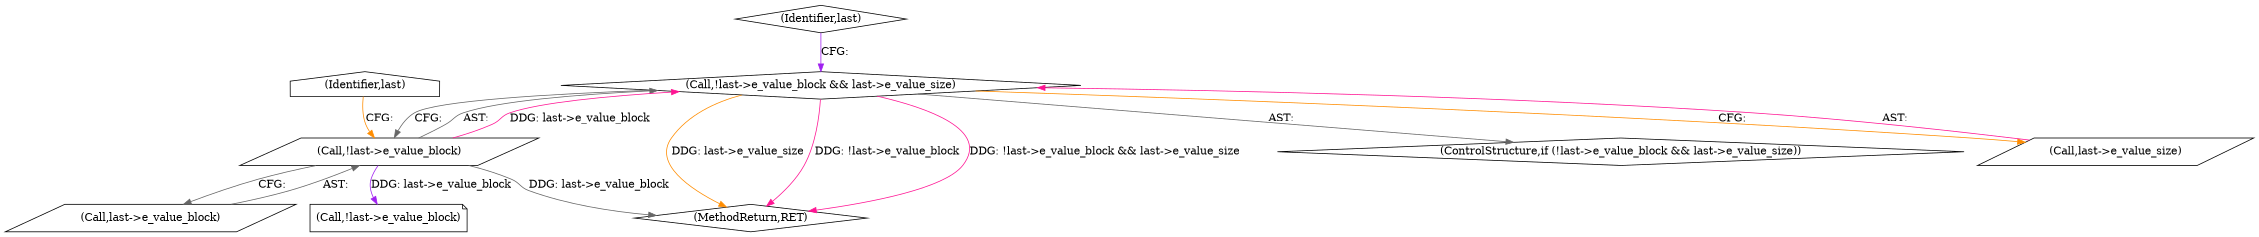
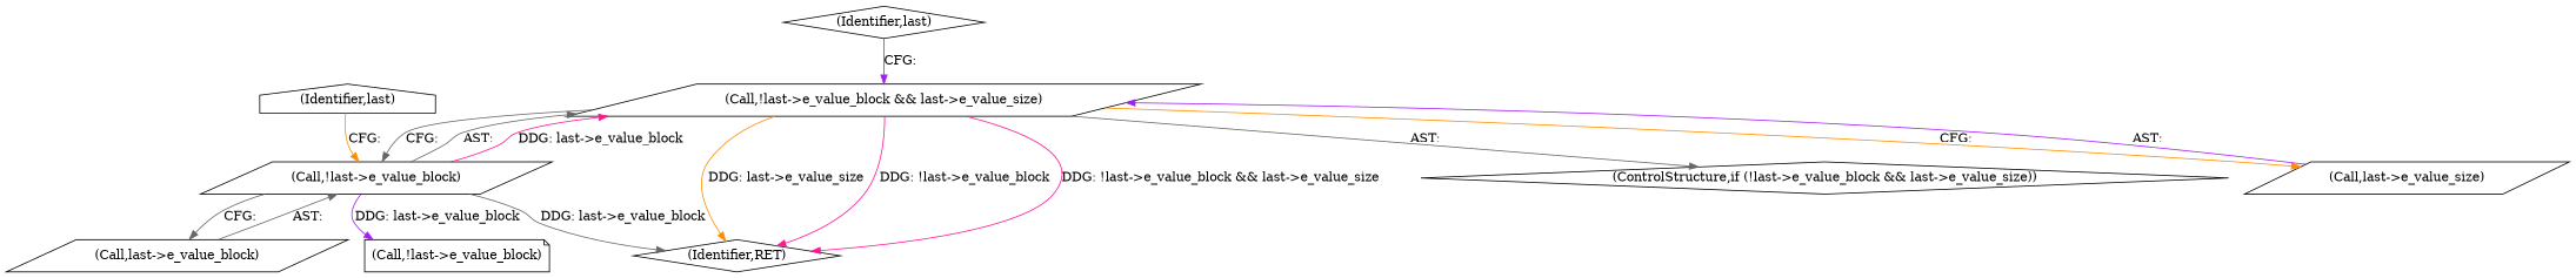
  digraph {
    node [shape=parallelogram]
    edge [color=gray40]
-   n1 [label="(Call,!last->e_value_block && last->e_value_size)" shape=diamond]
+   n1 [label="(Call,!last->e_value_block && last->e_value_size)"]
    n2 [label="(Call,!last->e_value_block)"]
-   n3 [label="(MethodReturn,RET)" shape=diamond]
+   n3 [label="(Identifier,RET)" shape=diamond]
    n4 [label="(ControlStructure,if (!last->e_value_block && last->e_value_size))" shape=diamond]
    n5 [label="(Call,last->e_value_size)"]
    n6 [label="(Call,last->e_value_block)"]
    n7 [label="(Call,!last->e_value_block)" shape=note]
    n8 [label="(Identifier,last)" shape=house]
    n9 [label="(Identifier,last)" shape=diamond]
    n1 -> n2 [label="CFG: "]
    n1 -> n3 [color=darkorange label="DDG: last->e_value_size"]
    n1 -> n3 [color=deeppink label="DDG: !last->e_value_block"]
    n1 -> n3 [color=deeppink label="DDG: !last->e_value_block && last->e_value_size"]
    n1 -> n4 [label="AST: "]
    n1 -> n5 [color=darkorange label="CFG: "]
    n2 -> n1 [label="AST: "]
    n2 -> n1 [color=deeppink label="DDG: last->e_value_block"]
    n2 -> n3 [label="DDG: last->e_value_block"]
    n2 -> n6 [label="CFG: "]
    n2 -> n7 [color=purple label="DDG: last->e_value_block"]
-   n5 -> n1 [color=deeppink label="AST: "]
+   n5 -> n1 [color=purple label="AST: "]
    n6 -> n2 [label="AST: "]
    n8 -> n2 [color=darkorange label="CFG: "]
    n9 -> n1 [color=purple label="CFG: "]
  }
